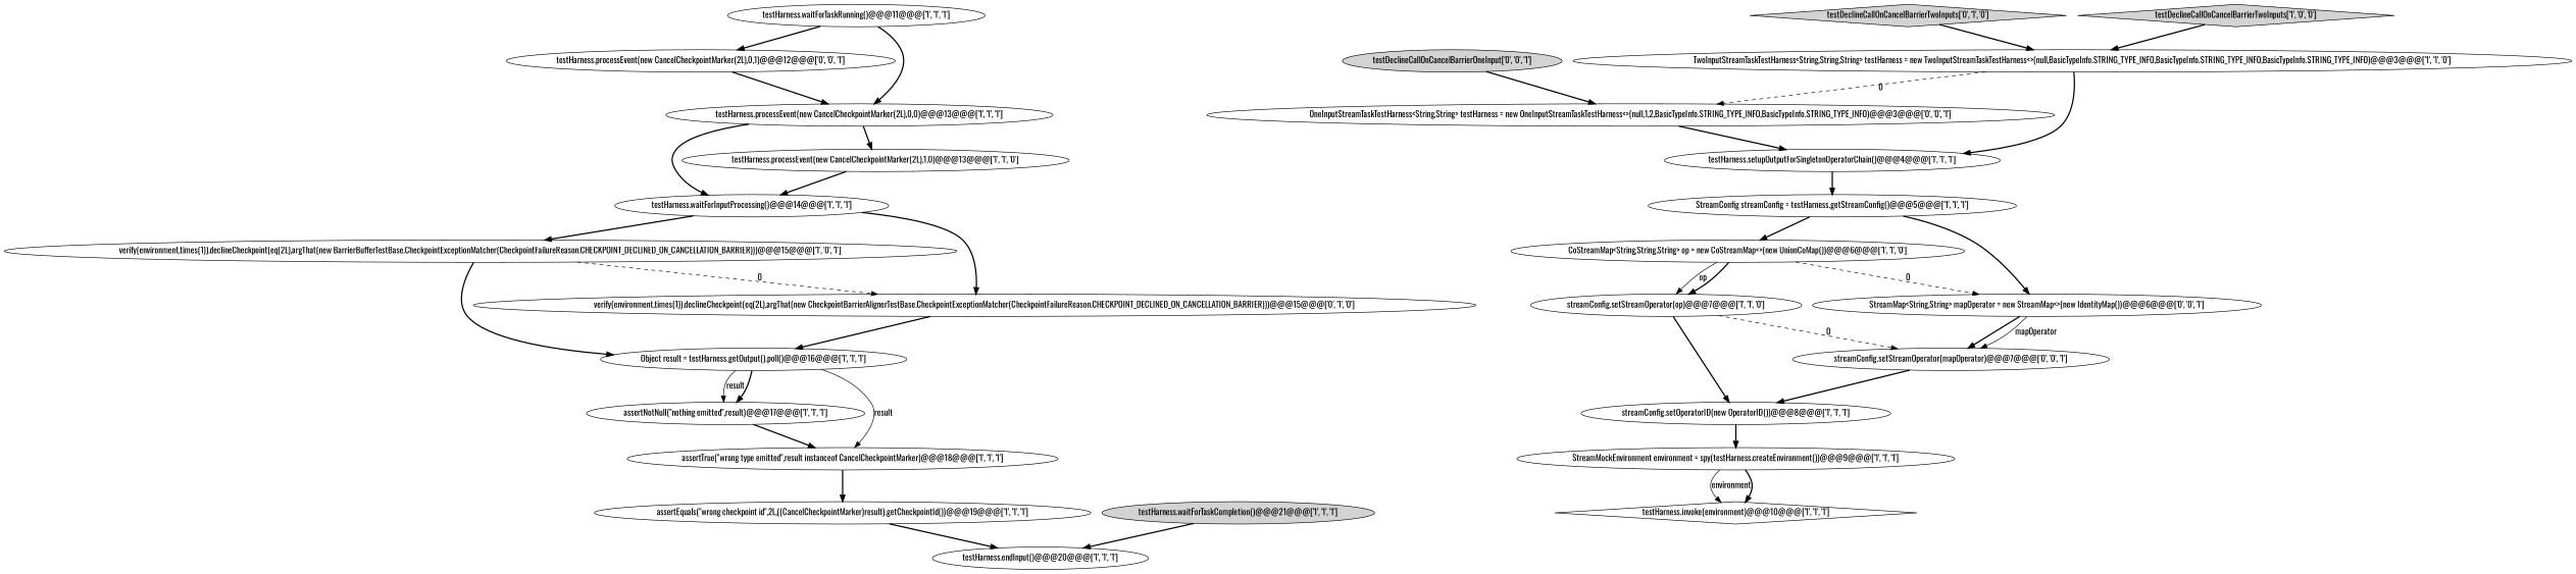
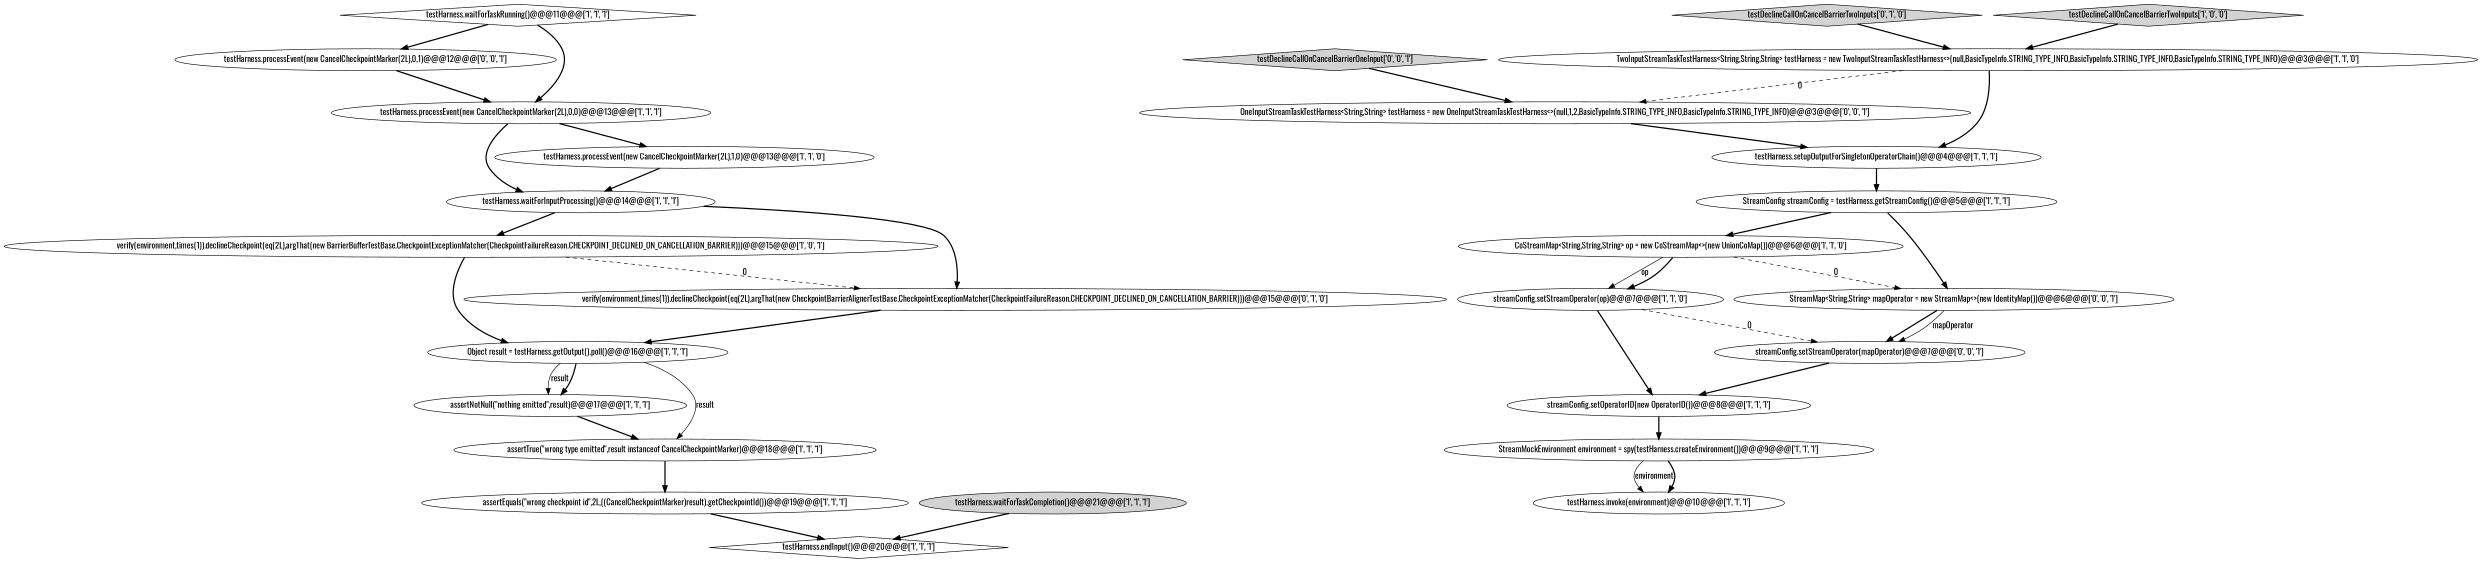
  digraph {
    fontname=Oswald
    node [fillcolor=white fontname=Oswald shape=ellipse style=filled]
    edge [fontname=Oswald style=bold]
-   n1 [label="testHarness.waitForTaskRunning()@@@11@@@['1', '1', '1']"]
+   n1 [label="testHarness.waitForTaskRunning()@@@11@@@['1', '1', '1']" shape=diamond]
    n2 [label="testHarness.processEvent(new CancelCheckpointMarker(2L),0,1)@@@12@@@['0', '0', '1']"]
    n3 [label="testHarness.processEvent(new CancelCheckpointMarker(2L),0,0)@@@13@@@['1', '1', '1']"]
    n4 [label="testHarness.waitForInputProcessing()@@@14@@@['1', '1', '1']"]
    n5 [label="testHarness.processEvent(new CancelCheckpointMarker(2L),1,0)@@@13@@@['1', '1', '0']"]
    n6 [label="verify(environment,times(1)).declineCheckpoint(eq(2L),argThat(new BarrierBufferTestBase.CheckpointExceptionMatcher(CheckpointFailureReason.CHECKPOINT_DECLINED_ON_CANCELLATION_BARRIER)))@@@15@@@['1', '0', '1']"]
    n7 [label="Object result = testHarness.getOutput().poll()@@@16@@@['1', '1', '1']"]
    n8 [label="verify(environment,times(1)).declineCheckpoint(eq(2L),argThat(new CheckpointBarrierAlignerTestBase.CheckpointExceptionMatcher(CheckpointFailureReason.CHECKPOINT_DECLINED_ON_CANCELLATION_BARRIER)))@@@15@@@['0', '1', '0']"]
    n9 [label="assertNotNull(\"nothing emitted\",result)@@@17@@@['1', '1', '1']"]
    n10 [label="assertTrue(\"wrong type emitted\",result instanceof CancelCheckpointMarker)@@@18@@@['1', '1', '1']"]
    n11 [label="streamConfig.setOperatorID(new OperatorID())@@@8@@@['1', '1', '1']"]
    n12 [label="StreamMockEnvironment environment = spy(testHarness.createEnvironment())@@@9@@@['1', '1', '1']"]
-   n13 [label="testHarness.invoke(environment)@@@10@@@['1', '1', '1']" shape=diamond]
+   n13 [label="testHarness.invoke(environment)@@@10@@@['1', '1', '1']"]
    n14 [label="assertEquals(\"wrong checkpoint id\",2L,((CancelCheckpointMarker)result).getCheckpointId())@@@19@@@['1', '1', '1']"]
    n15 [fillcolor=lightgray label="testDeclineCallOnCancelBarrierTwoInputs['0', '1', '0']" shape=diamond]
    n16 [label="TwoInputStreamTaskTestHarness<String,String,String> testHarness = new TwoInputStreamTaskTestHarness<>(null,BasicTypeInfo.STRING_TYPE_INFO,BasicTypeInfo.STRING_TYPE_INFO,BasicTypeInfo.STRING_TYPE_INFO)@@@3@@@['1', '1', '0']"]
    n17 [label="OneInputStreamTaskTestHarness<String,String> testHarness = new OneInputStreamTaskTestHarness<>(null,1,2,BasicTypeInfo.STRING_TYPE_INFO,BasicTypeInfo.STRING_TYPE_INFO)@@@3@@@['0', '0', '1']"]
    n18 [label="testHarness.setupOutputForSingletonOperatorChain()@@@4@@@['1', '1', '1']"]
    n19 [fillcolor=lightgray label="testDeclineCallOnCancelBarrierTwoInputs['1', '0', '0']" shape=diamond]
    n20 [fillcolor=lightgray label="testHarness.waitForTaskCompletion()@@@21@@@['1', '1', '1']"]
-   n21 [label="testHarness.endInput()@@@20@@@['1', '1', '1']"]
+   n21 [label="testHarness.endInput()@@@20@@@['1', '1', '1']" shape=diamond]
    n22 [label="CoStreamMap<String,String,String> op = new CoStreamMap<>(new UnionCoMap())@@@6@@@['1', '1', '0']"]
    n23 [label="StreamMap<String,String> mapOperator = new StreamMap<>(new IdentityMap())@@@6@@@['0', '0', '1']"]
    n24 [label="streamConfig.setStreamOperator(op)@@@7@@@['1', '1', '0']"]
    n25 [label="streamConfig.setStreamOperator(mapOperator)@@@7@@@['0', '0', '1']"]
-   n26 [fillcolor=lightgray label="testDeclineCallOnCancelBarrierOneInput['0', '0', '1']"]
+   n26 [fillcolor=lightgray label="testDeclineCallOnCancelBarrierOneInput['0', '0', '1']" shape=diamond]
    n27 [label="StreamConfig streamConfig = testHarness.getStreamConfig()@@@5@@@['1', '1', '1']"]
    n1 -> n2
    n1 -> n3
    n2 -> n3
    n3 -> n4
    n3 -> n5
    n4 -> n6
    n4 -> n8
    n5 -> n4
    n6 -> n7
    n6 -> n8 [label=0 style=dashed]
    n7 -> n9 [label=result style=solid]
    n7 -> n9
    n7 -> n10 [label=result style=solid]
    n8 -> n7
    n9 -> n10
    n10 -> n14
    n11 -> n12
    n12 -> n13 [label=environment style=solid]
    n12 -> n13
    n14 -> n21
    n15 -> n16
    n16 -> n17 [label=0 style=dashed]
    n16 -> n18
    n17 -> n18
    n18 -> n27
    n19 -> n16
    n20 -> n21
    n22 -> n23 [label=0 style=dashed]
    n22 -> n24 [label=op style=solid]
    n22 -> n24
    n23 -> n25
    n23 -> n25 [label=mapOperator style=solid]
    n24 -> n11
    n24 -> n25 [label=0 style=dashed]
    n25 -> n11
    n26 -> n17
    n27 -> n22
    n27 -> n23
  }
